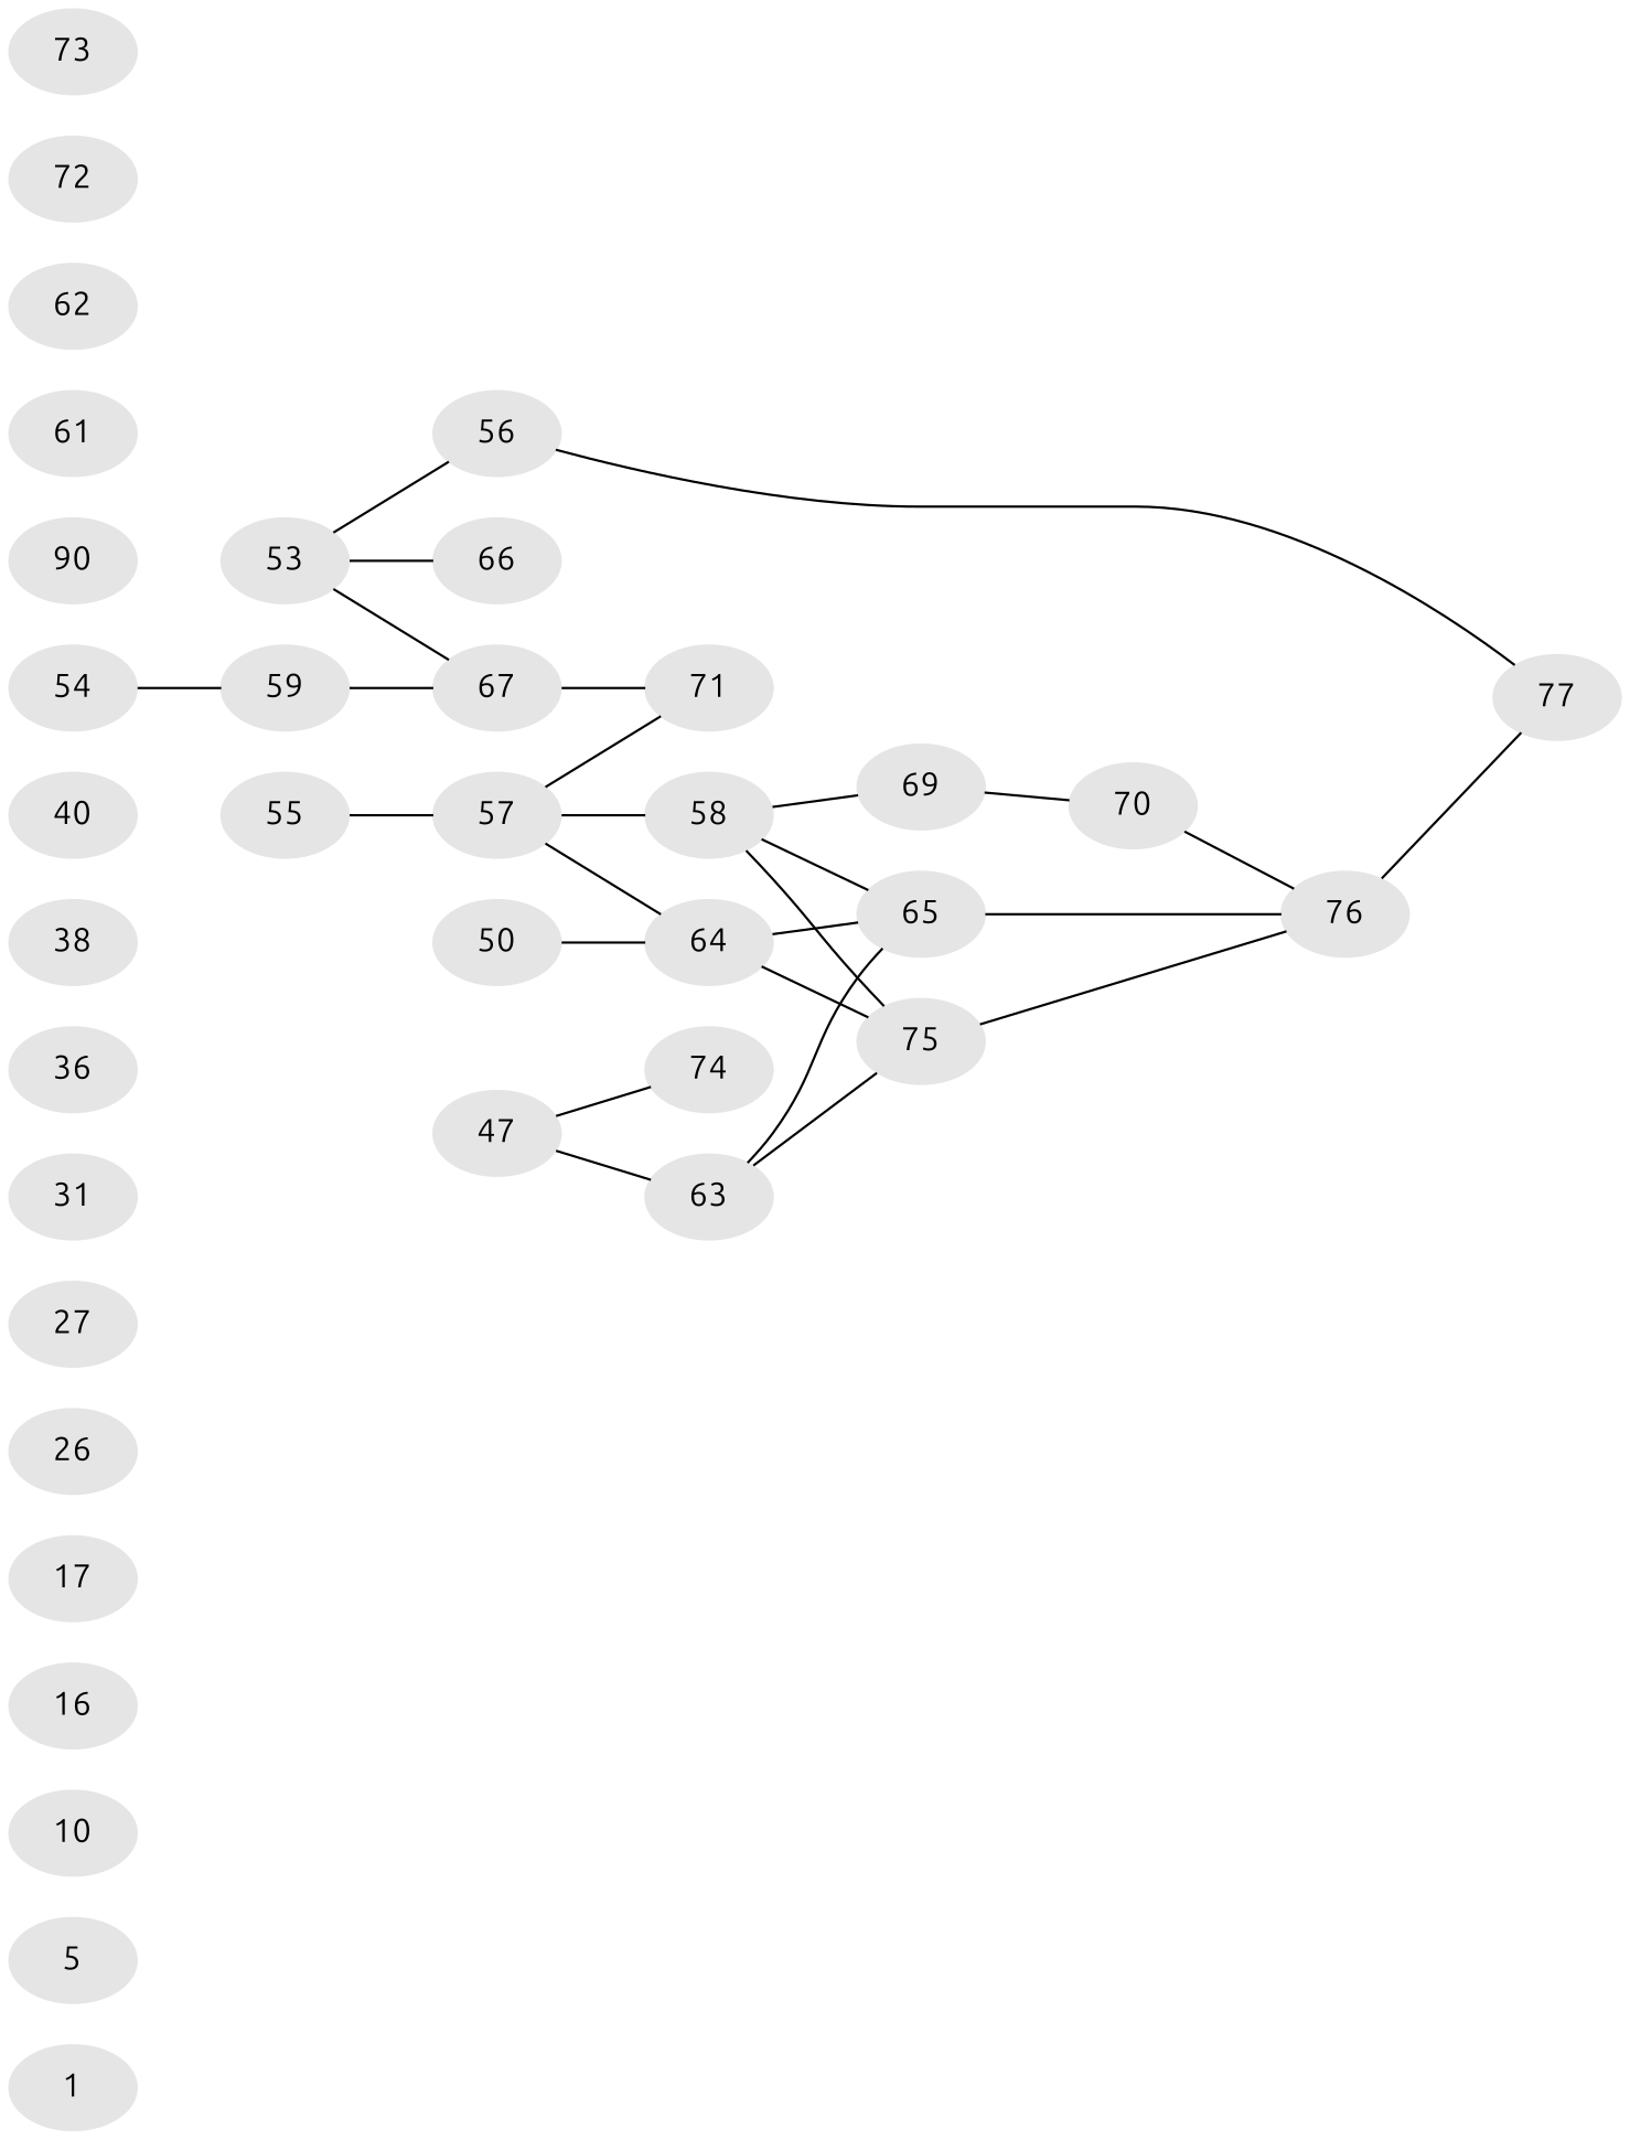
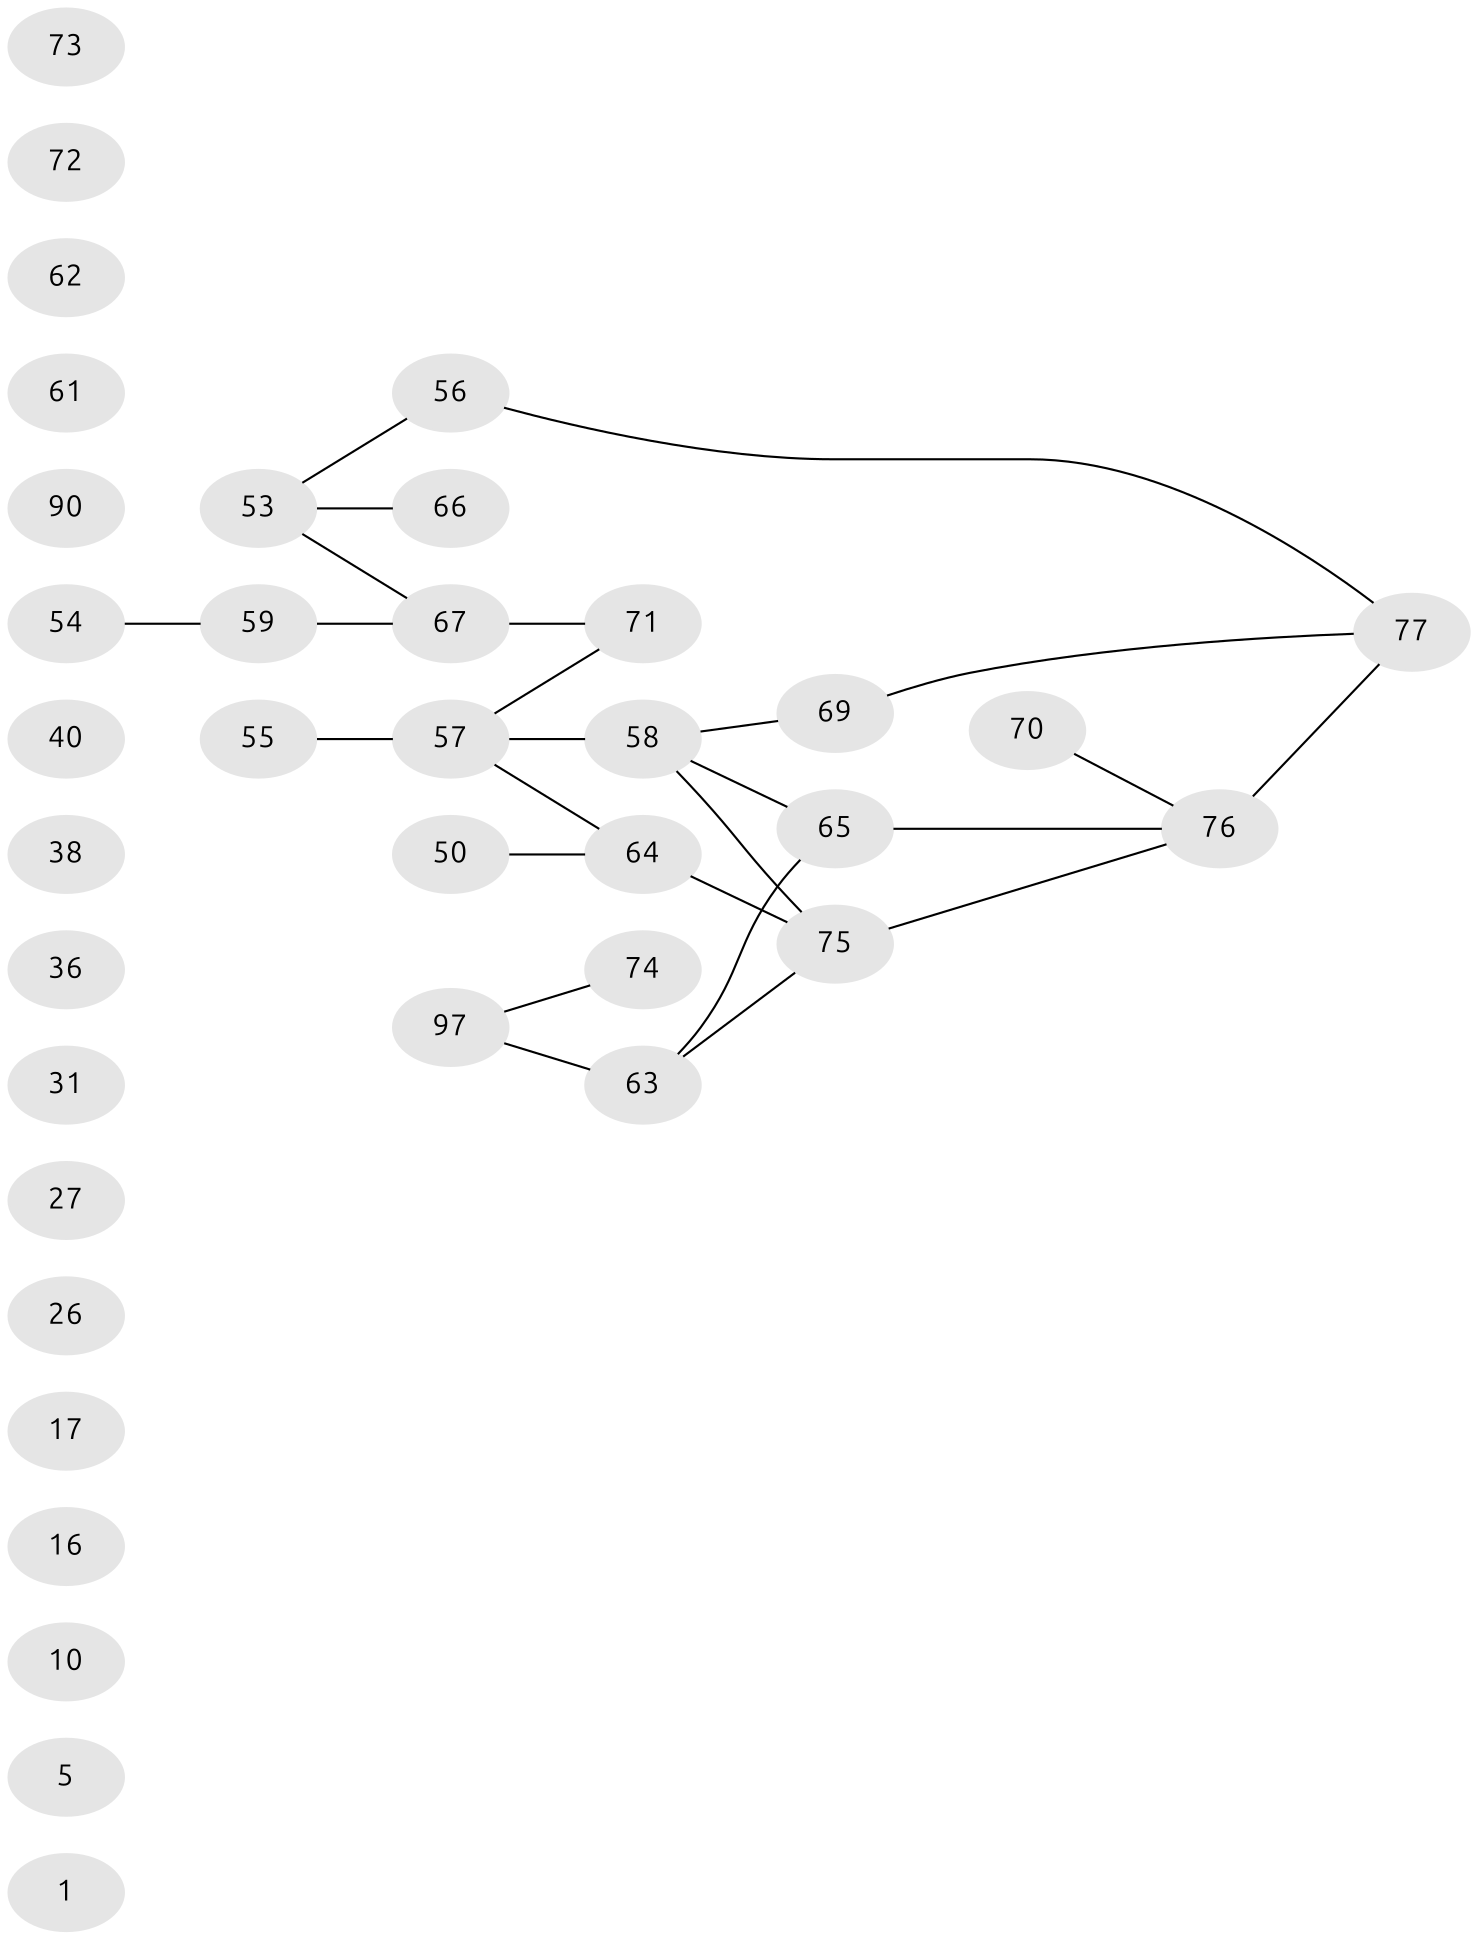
  graph {
    fontname=Ubuntu
    rankdir=LR
    node [color=gray90 fontname=Ubuntu style=filled]
    edge [fontname=Ubuntu]
    1
    5
    10
    16
    17
    26
    27
    31
    36
    38
    40
    63 [super="+46+41"]
    65 [super="+45"]
    75 [super="+15+35"]
-   47
+   47 [label=97]
    74
    64 [super="+13"]
    50
    53 [super="+18"]
    56 [super="+48+52+49"]
    66
    67 [super="+33+37+42"]
    77 [super="+3+44"]
    71
    54
    59
    57 [super="+43"]
    58 [super="+29+39"]
    55
    69 [super="+20"]
    76 [super="+14+68"]
    n32 [label=90]
    61 [super="+21"]
    62
    70
    72 [super="+23"]
    73
    63 -- 65 [weight=2]
    63 -- 75
    65 -- 76 [weight=2]
    75 -- 76
    47 -- 63
    47 -- 74
-   64 -- 65
    64 -- 75 [weight=2]
    50 -- 64
    53 -- 56 [weight=2]
    53 -- 66
    53 -- 67 [weight=2]
    56 -- 77
    67 -- 71
    54 -- 59
    59 -- 67
    57 -- 64
    57 -- 71
    57 -- 58
    58 -- 65
    58 -- 75
    58 -- 69
    55 -- 57
-   69 -- 70
+   69 -- 77
    76 -- 77
    70 -- 76
  }
